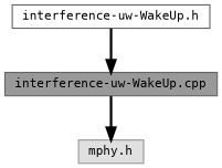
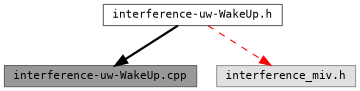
  digraph {
    fontname="DejaVu Sans Mono"
    node [color=grey60 fillcolor="#E0E0E0" fontname="DejaVu Sans Mono" fontsize=10 shape=box style=filled]
    edge [color=black fontname="DejaVu Sans Mono" fontsize=10 labelfontname=Helvetica labelfontsize=10 style=bold]
    n1 [color=gray40 fillcolor=grey60 fontcolor=black height=0.2 label="interference-uw-WakeUp.cpp" width=0.4]
-   n2 [height=0.2 label="mphy.h" width=0.4]
    n3 [color=grey40 fillcolor=white height=0.2 label="interference-uw-WakeUp.h" width=0.4]
-   n1 -> n2
+   n4 [height=0.2 label="interference_miv.h" width=0.4]
    n3 -> n1
+   n3 -> n4 [color=red style=dashed]
  }
